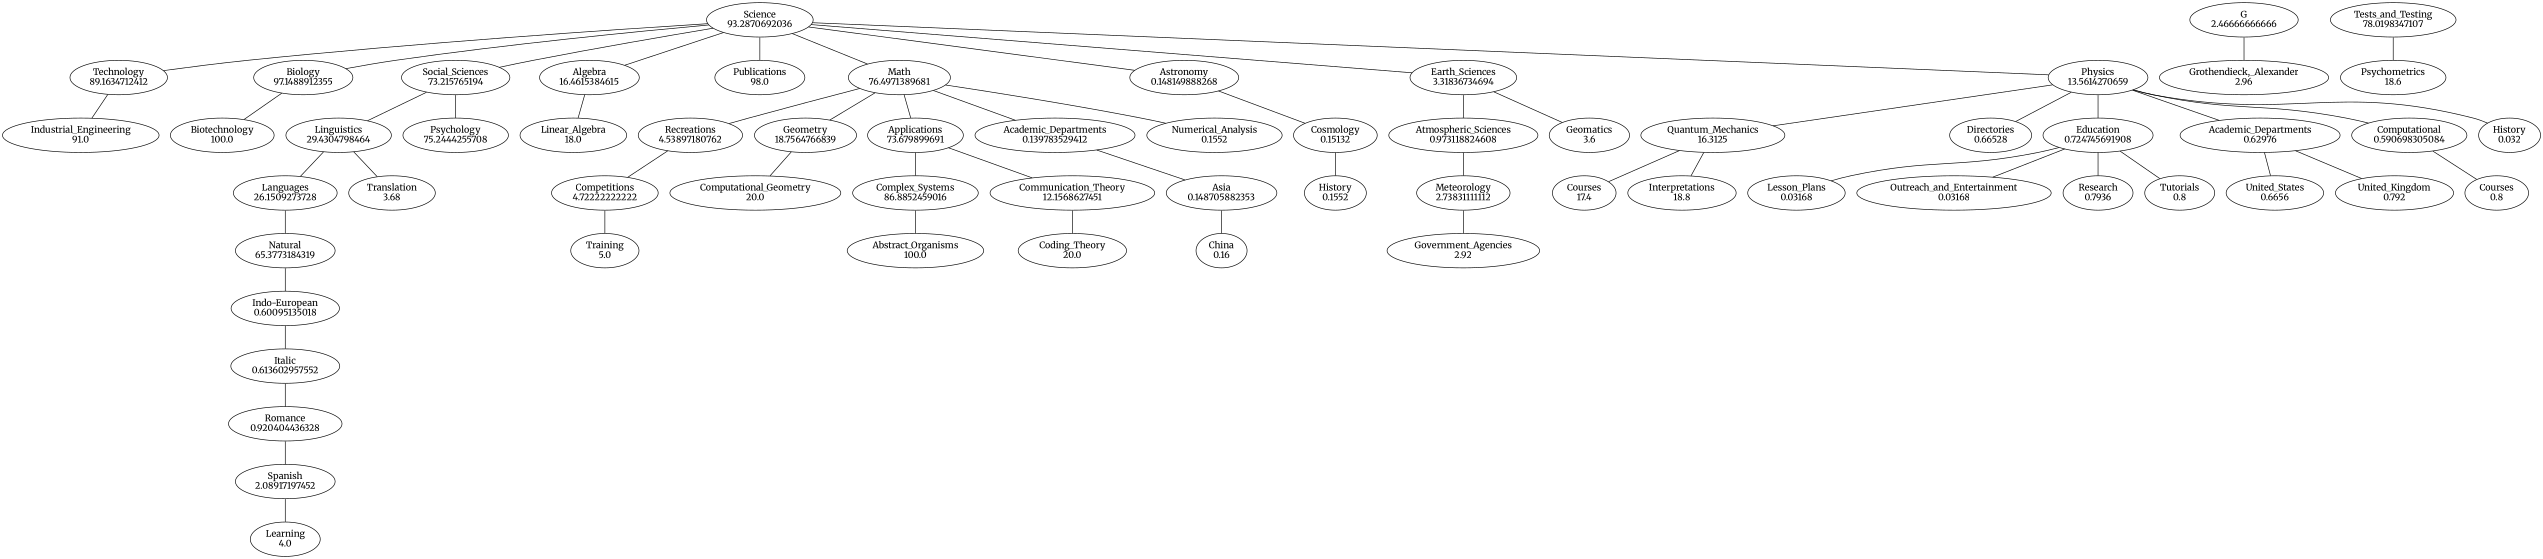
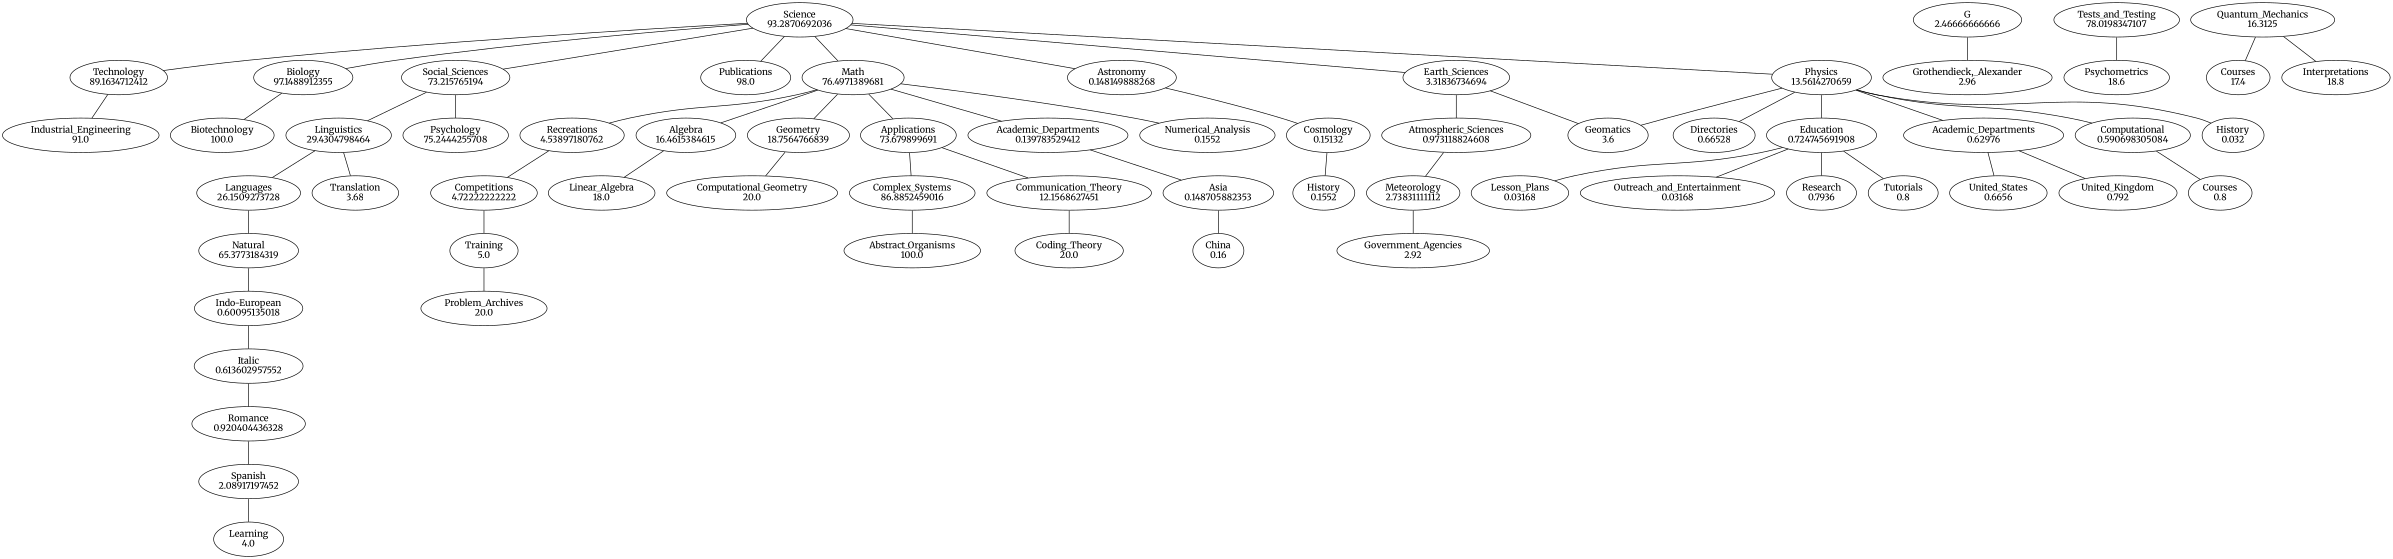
  graph {
    fontname=Merriweather
    node [fontname=Merriweather]
    edge [fontname=Merriweather type=s]
    "Linguistics\n29.4304798464"
    "Languages\n26.1509273728"
    "Translation\n3.68"
    "Natural\n65.3773184319"
    "Indo-European\n0.60095135018"
    "Complex_Systems\n86.8852459016"
    "Abstract_Organisms\n100.0"
    "Technology\n89.1634712412"
    "Industrial_Engineering\n91.0"
    "Biology\n97.1488912355"
    "Biotechnology\n100.0"
    "Italic\n0.613602957552"
    "Romance\n0.920404436328"
    "Spanish\n2.08917197452"
    "Atmospheric_Sciences\n0.973118824608"
    "Meteorology\n2.73831111112"
    "Government_Agencies\n2.92"
    "G\n2.46666666666"
    "Grothendieck,_Alexander\n2.96"
    "Social_Sciences\n73.215765194"
    "Psychology\n75.2444255708"
    "Tests_and_Testing\n78.0198347107"
    "Psychometrics\n18.6"
    "Learning\n4.0"
    "Quantum_Mechanics\n16.3125"
    "Courses\n17.4"
    "Interpretations\n18.8"
    "Recreations\n4.53897180762"
    "Competitions\n4.72222222222"
    "Training\n5.0"
+   "Problem_Archives\n20.0"
    "Algebra\n16.4615384615"
    "Linear_Algebra\n18.0"
    "Geometry\n18.7564766839"
    "Computational_Geometry\n20.0"
    "Applications\n73.679899691"
    "Communication_Theory\n12.1568627451"
    "Coding_Theory\n20.0"
    "Science\n93.2870692036"
    "Publications\n98.0"
    "Math\n76.4971389681"
    "Astronomy\n0.148149888268"
    "Earth_Sciences\n3.31836734694"
    "Physics\n13.5614270659"
    "Academic_Departments\n0.139783529412"
    "Numerical_Analysis\n0.1552"
    "Cosmology\n0.15132"
    "Geomatics\n3.6"
    "Directories\n0.66528"
    "Education\n0.724745691908"
    "Academic_Departments\n0.62976"
    "Computational\n0.590698305084"
    "History\n0.032"
    "Asia\n0.148705882353"
    "History\n0.1552"
    "Lesson_Plans\n0.03168"
    "Outreach_and_Entertainment\n0.03168"
    "Research\n0.7936"
    "Tutorials\n0.8"
    "United_States\n0.6656"
    "United_Kingdom\n0.792"
    "Courses\n0.8"
    "China\n0.16"
    "Linguistics\n29.4304798464" -- "Languages\n26.1509273728"
    "Linguistics\n29.4304798464" -- "Translation\n3.68"
    "Languages\n26.1509273728" -- "Natural\n65.3773184319"
    "Natural\n65.3773184319" -- "Indo-European\n0.60095135018"
    "Indo-European\n0.60095135018" -- "Italic\n0.613602957552"
    "Complex_Systems\n86.8852459016" -- "Abstract_Organisms\n100.0"
    "Technology\n89.1634712412" -- "Industrial_Engineering\n91.0"
    "Biology\n97.1488912355" -- "Biotechnology\n100.0"
    "Italic\n0.613602957552" -- "Romance\n0.920404436328"
    "Romance\n0.920404436328" -- "Spanish\n2.08917197452"
    "Spanish\n2.08917197452" -- "Learning\n4.0"
    "Atmospheric_Sciences\n0.973118824608" -- "Meteorology\n2.73831111112"
    "Meteorology\n2.73831111112" -- "Government_Agencies\n2.92"
    "G\n2.46666666666" -- "Grothendieck,_Alexander\n2.96"
    "Social_Sciences\n73.215765194" -- "Linguistics\n29.4304798464"
    "Social_Sciences\n73.215765194" -- "Psychology\n75.2444255708"
    "Tests_and_Testing\n78.0198347107" -- "Psychometrics\n18.6"
    "Quantum_Mechanics\n16.3125" -- "Courses\n17.4"
    "Quantum_Mechanics\n16.3125" -- "Interpretations\n18.8"
    "Recreations\n4.53897180762" -- "Competitions\n4.72222222222"
    "Competitions\n4.72222222222" -- "Training\n5.0"
+   "Training\n5.0" -- "Problem_Archives\n20.0"
    "Algebra\n16.4615384615" -- "Linear_Algebra\n18.0"
    "Geometry\n18.7564766839" -- "Computational_Geometry\n20.0"
    "Applications\n73.679899691" -- "Complex_Systems\n86.8852459016"
    "Applications\n73.679899691" -- "Communication_Theory\n12.1568627451"
    "Communication_Theory\n12.1568627451" -- "Coding_Theory\n20.0"
    "Science\n93.2870692036" -- "Technology\n89.1634712412"
    "Science\n93.2870692036" -- "Biology\n97.1488912355"
    "Science\n93.2870692036" -- "Social_Sciences\n73.215765194"
    "Science\n93.2870692036" -- "Publications\n98.0"
    "Science\n93.2870692036" -- "Math\n76.4971389681"
    "Science\n93.2870692036" -- "Astronomy\n0.148149888268"
    "Science\n93.2870692036" -- "Earth_Sciences\n3.31836734694"
    "Science\n93.2870692036" -- "Physics\n13.5614270659"
    "Math\n76.4971389681" -- "Recreations\n4.53897180762"
-   "Science\n93.2870692036" -- "Algebra\n16.4615384615"
+   "Math\n76.4971389681" -- "Algebra\n16.4615384615"
    "Math\n76.4971389681" -- "Geometry\n18.7564766839"
    "Math\n76.4971389681" -- "Applications\n73.679899691"
    "Math\n76.4971389681" -- "Academic_Departments\n0.139783529412"
    "Math\n76.4971389681" -- "Numerical_Analysis\n0.1552"
    "Astronomy\n0.148149888268" -- "Cosmology\n0.15132"
    "Earth_Sciences\n3.31836734694" -- "Atmospheric_Sciences\n0.973118824608"
    "Earth_Sciences\n3.31836734694" -- "Geomatics\n3.6"
-   "Physics\n13.5614270659" -- "Quantum_Mechanics\n16.3125"
+   "Physics\n13.5614270659" -- "Geomatics\n3.6"
    "Physics\n13.5614270659" -- "Directories\n0.66528"
    "Physics\n13.5614270659" -- "Education\n0.724745691908"
    "Physics\n13.5614270659" -- "Academic_Departments\n0.62976"
    "Physics\n13.5614270659" -- "Computational\n0.590698305084"
    "Physics\n13.5614270659" -- "History\n0.032"
    "Academic_Departments\n0.139783529412" -- "Asia\n0.148705882353"
    "Cosmology\n0.15132" -- "History\n0.1552"
    "Education\n0.724745691908" -- "Lesson_Plans\n0.03168"
    "Education\n0.724745691908" -- "Outreach_and_Entertainment\n0.03168"
    "Education\n0.724745691908" -- "Research\n0.7936"
    "Education\n0.724745691908" -- "Tutorials\n0.8"
    "Academic_Departments\n0.62976" -- "United_States\n0.6656"
    "Academic_Departments\n0.62976" -- "United_Kingdom\n0.792"
    "Computational\n0.590698305084" -- "Courses\n0.8"
    "Asia\n0.148705882353" -- "China\n0.16"
  }
